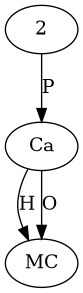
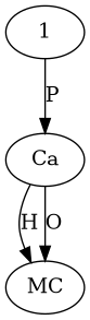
  digraph {
    node [t=Exception]
    n1 [l=73 label=MC s="duck()" t=Exceptions]
-   2 [n=e]
+   2 [n=e label=1]
    n3 [label=Ca]
    2 -> n3 [label=P]
    n3 -> n1 [label=H]
    n3 -> n1 [label=O]
  }
